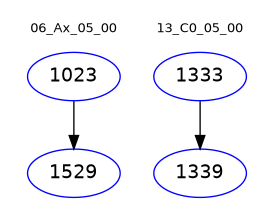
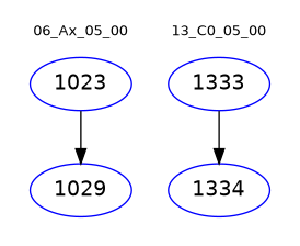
  digraph {
    fontname="DejaVu Sans"
    node [color=blue fontname="DejaVu Sans"]
    edge [color=black fontname="DejaVu Sans"]
    n1 [label=1023]
-   n2 [label=1529]
+   n2 [label=1029]
    n3 [label=1333]
-   n4 [label=1339]
+   n4 [label=1334]
    subgraph cluster_1 {
      color=white
      fontsize=10
      label="06_Ax_05_00"
      n1
      n2
    }
    subgraph cluster_2 {
      color=white
      fontsize=10
      label="13_C0_05_00"
      n3
      n4
    }
    n1 -> n2
    n3 -> n4
  }
